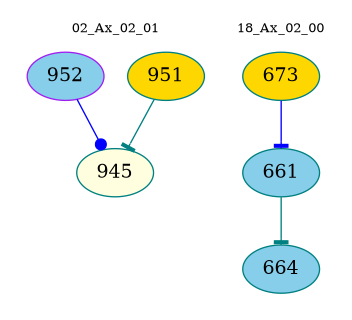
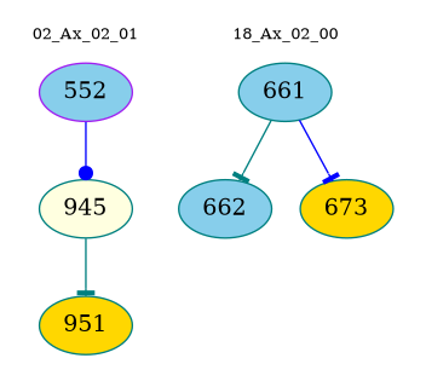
  digraph {
    node [color=teal fillcolor=skyblue style=filled]
    edge [arrowhead=tee color=teal]
    n1 [fillcolor=gold label=951]
    n2 [fillcolor=lightyellow label=945]
-   n3 [color=purple label=952]
-   n4 [label=664]
+   n3 [color=purple label=552]
+   n4 [label=662]
    n5 [label=661]
    n6 [fillcolor=gold label=673]
    subgraph cluster_1 {
      color=white
      fontsize=10
      label="02_Ax_02_01"
      n1
      n2
      n3
    }
    subgraph cluster_2 {
      color=white
      fontsize=10
      label="18_Ax_02_00"
      n4
      n5
      n6
    }
-   n1 -> n2
+   n2 -> n1
    n3 -> n2 [arrowhead=dot color=blue]
    n5 -> n4
-   n6 -> n5 [color=blue]
+   n5 -> n6 [color=blue]
  }
